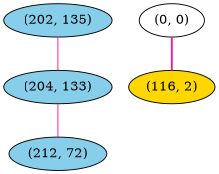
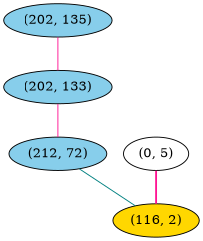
  graph {
    node [fillcolor=skyblue style=filled]
    edge [color=deeppink style=solid weight=1]
    "(202, 135)"
-   "(202, 133)" [label="(204, 133)"]
+   "(202, 133)"
    "(212, 72)"
    n4 [fillcolor=gold label="(116, 2)"]
-   "(0, 0)" [fillcolor=white]
+   "(0, 0)" [fillcolor=white label="(0, 5)"]
    "(202, 135)" -- "(202, 133)"
    "(202, 133)" -- "(212, 72)"
+   "(212, 72)" -- n4 [color=teal]
    "(0, 0)" -- n4 [style=bold weight=4]
  }
